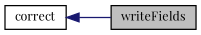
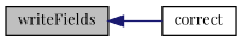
  digraph {
    rankdir=LR
    fontname="Playfair Display"
    node [color=black fontname="Playfair Display" fontsize=10 shape=record]
    n1 [fillcolor=grey75 fontcolor=black height=0.2 label=writeFields style=filled width=0.4]
    n2 [height=0.2 label=correct width=0.4]
-   n2 -> n1 [color=midnightblue dir=back fontname="Playfair Display" fontsize=10 labelfontname=Helvetica labelfontsize=10 style=solid]
+   n1 -> n2 [color=midnightblue dir=back fontname="Playfair Display" fontsize=10 labelfontname=Helvetica labelfontsize=10 style=solid]
  }
